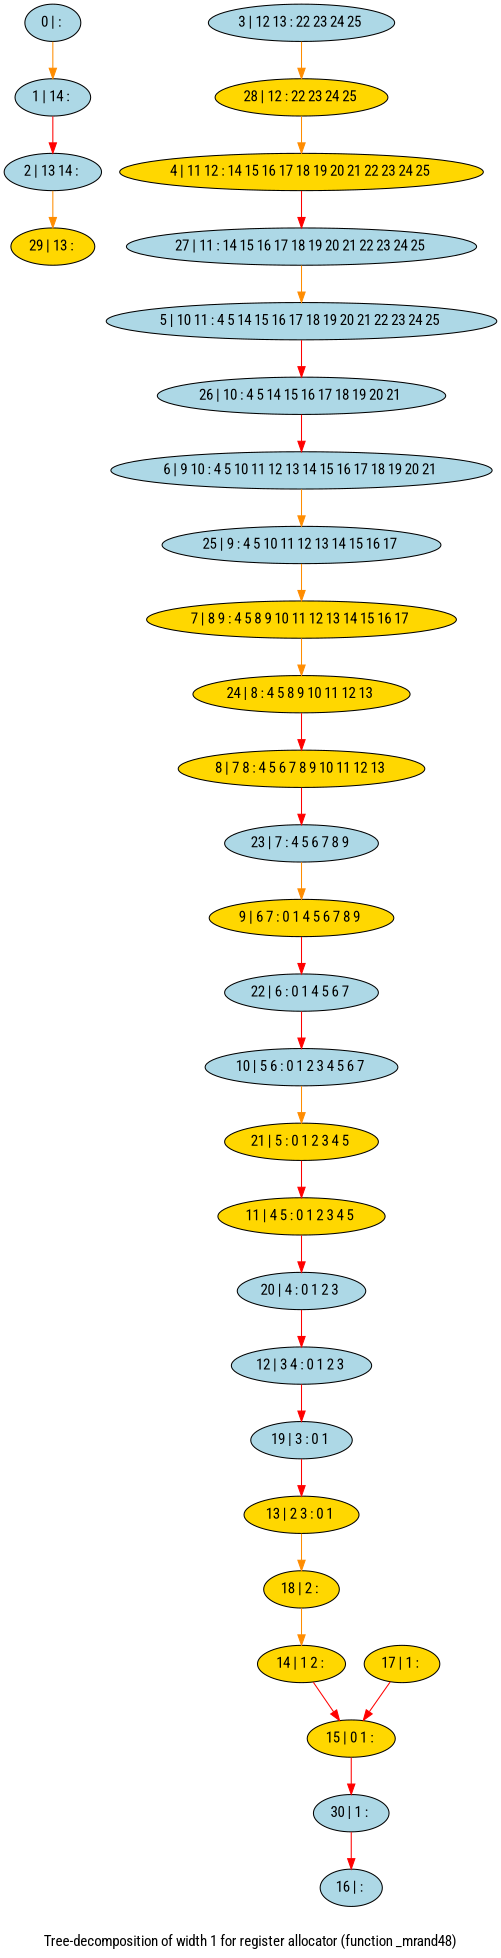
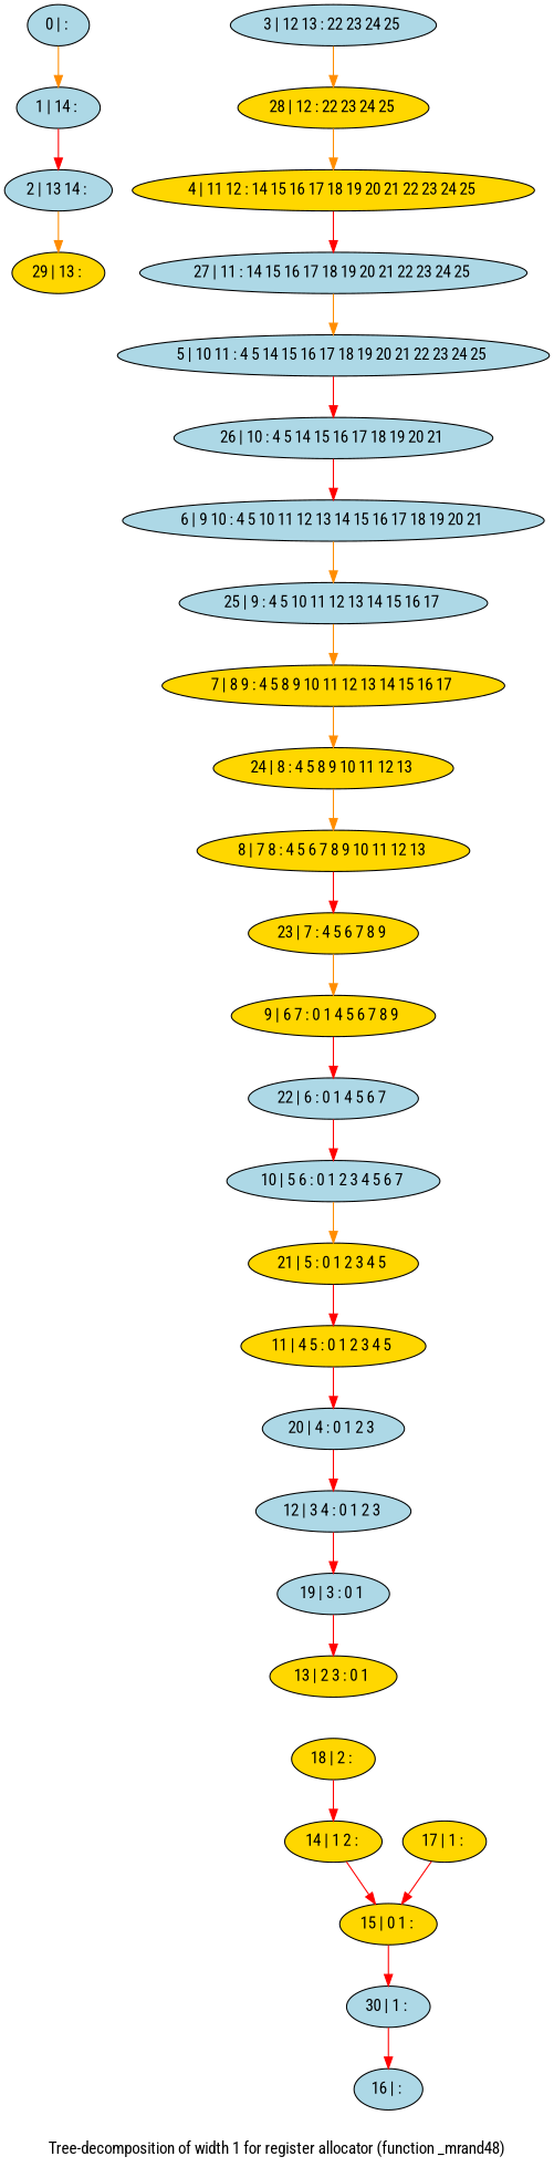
  digraph {
    fontname="Roboto Condensed"
    label="Tree-decomposition of width 1 for register allocator (function _mrand48)"
    node [fillcolor=lightblue fontname="Roboto Condensed" style=filled]
    edge [color=red fontname="Roboto Condensed"]
    n1 [label="0 | : "]
    n2 [label="1 | 14 : "]
    n3 [label="2 | 13 14 : "]
    n4 [fillcolor=gold label="29 | 13 : "]
    n5 [label="3 | 12 13 : 22 23 24 25 "]
    n6 [fillcolor=gold label="28 | 12 : 22 23 24 25 "]
    n7 [fillcolor=gold label="4 | 11 12 : 14 15 16 17 18 19 20 21 22 23 24 25 "]
    n8 [label="27 | 11 : 14 15 16 17 18 19 20 21 22 23 24 25 "]
    n9 [label="5 | 10 11 : 4 5 14 15 16 17 18 19 20 21 22 23 24 25 "]
    n10 [label="26 | 10 : 4 5 14 15 16 17 18 19 20 21 "]
    n11 [label="6 | 9 10 : 4 5 10 11 12 13 14 15 16 17 18 19 20 21 "]
    n12 [label="25 | 9 : 4 5 10 11 12 13 14 15 16 17 "]
    n13 [fillcolor=gold label="7 | 8 9 : 4 5 8 9 10 11 12 13 14 15 16 17 "]
    n14 [fillcolor=gold label="24 | 8 : 4 5 8 9 10 11 12 13 "]
    n15 [fillcolor=gold label="8 | 7 8 : 4 5 6 7 8 9 10 11 12 13 "]
-   n16 [label="23 | 7 : 4 5 6 7 8 9 "]
+   n16 [fillcolor=gold label="23 | 7 : 4 5 6 7 8 9 "]
    n17 [fillcolor=gold label="9 | 6 7 : 0 1 4 5 6 7 8 9 "]
    n18 [label="22 | 6 : 0 1 4 5 6 7 "]
    n19 [label="10 | 5 6 : 0 1 2 3 4 5 6 7 "]
    n20 [fillcolor=gold label="21 | 5 : 0 1 2 3 4 5 "]
    n21 [fillcolor=gold label="11 | 4 5 : 0 1 2 3 4 5 "]
    n22 [label="20 | 4 : 0 1 2 3 "]
    n23 [label="12 | 3 4 : 0 1 2 3 "]
    n24 [label="19 | 3 : 0 1 "]
    n25 [fillcolor=gold label="13 | 2 3 : 0 1 "]
    n26 [fillcolor=gold label="18 | 2 : "]
    n27 [fillcolor=gold label="14 | 1 2 : "]
    n28 [fillcolor=gold label="15 | 0 1 : "]
    n29 [fillcolor=gold label="17 | 1 : "]
    n30 [label="30 | 1 : "]
    n31 [label="16 | : "]
    n1 -> n2 [color=darkorange]
    n2 -> n3
    n3 -> n4 [color=darkorange]
    n5 -> n6 [color=darkorange]
    n6 -> n7 [color=darkorange]
    n7 -> n8
    n8 -> n9 [color=darkorange]
    n9 -> n10
    n10 -> n11
    n11 -> n12 [color=darkorange]
    n12 -> n13 [color=darkorange]
    n13 -> n14 [color=darkorange]
-   n14 -> n15
+   n14 -> n15 [color=darkorange]
    n15 -> n16
    n16 -> n17 [color=darkorange]
    n17 -> n18
    n18 -> n19
    n19 -> n20 [color=darkorange]
    n20 -> n21
    n21 -> n22
    n22 -> n23
    n23 -> n24
    n24 -> n25
-   n25 -> n26 [color=darkorange]
-   n26 -> n27 [color=darkorange]
+   n26 -> n27
    n27 -> n28
    n28 -> n30
    n29 -> n28
    n30 -> n31
  }
